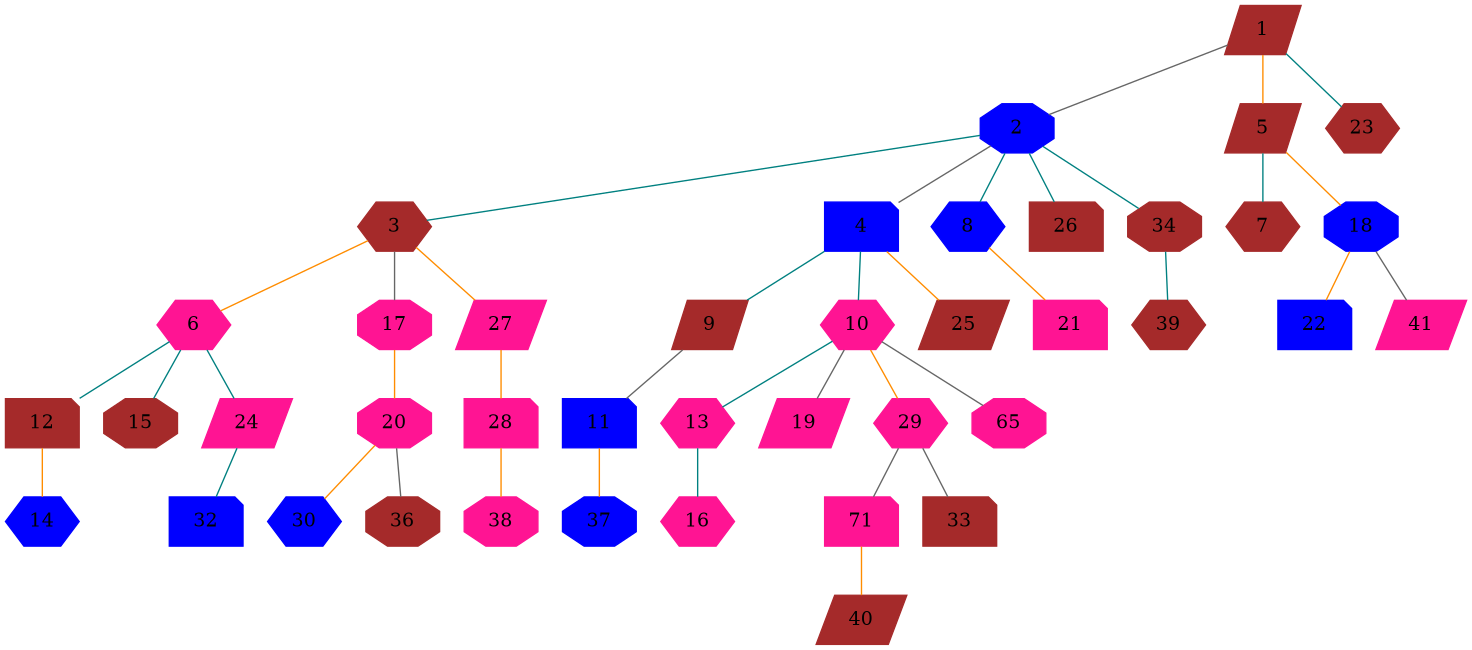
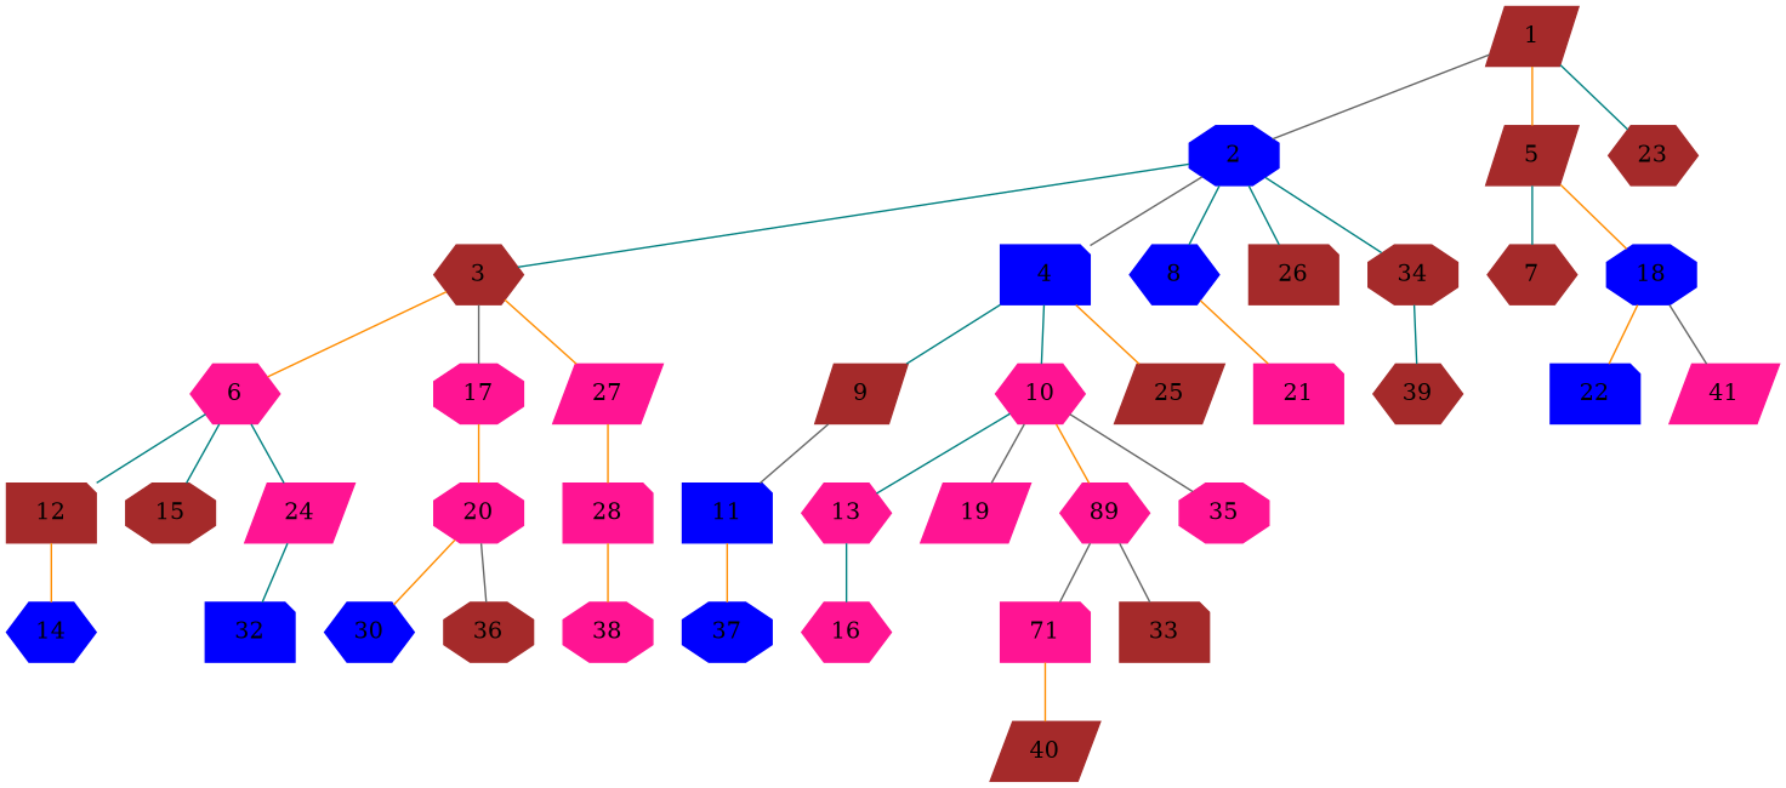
  graph {
    node [color=deeppink shape=hexagon style=filled]
    edge [color=darkorange weight=1.0]
    1 [color=brown shape=parallelogram]
    2 [color=blue shape=octagon]
    5 [color=brown shape=parallelogram]
    23 [color=brown]
    3 [color=brown]
    4 [color=blue shape=note]
    8 [color=blue]
    26 [color=brown shape=note]
    34 [color=brown shape=octagon]
    7 [color=brown]
    18 [color=blue shape=octagon]
    6
    17 [shape=octagon]
    27 [shape=parallelogram]
    9 [color=brown shape=parallelogram]
    10
    25 [color=brown shape=parallelogram]
    21 [shape=note]
    39 [color=brown]
    12 [color=brown shape=note]
    15 [color=brown shape=octagon]
    24 [shape=parallelogram]
    20 [shape=octagon]
    28 [shape=note]
    11 [color=blue shape=note]
    13
    19 [shape=parallelogram]
-   29
-   35 [shape=octagon label=65]
+   29 [label=89]
+   35 [shape=octagon]
    22 [color=blue shape=note]
    41 [shape=parallelogram]
    14 [color=blue]
    32 [color=blue shape=note]
    37 [color=blue shape=octagon]
    16
    n36 [label=71 shape=note]
    33 [color=brown shape=note]
    30 [color=blue]
    36 [color=brown shape=octagon]
    38 [shape=octagon]
    40 [color=brown shape=parallelogram]
    1 -- 2 [color=gray40]
    1 -- 5
    1 -- 23 [color=teal]
    2 -- 3 [color=teal]
    2 -- 4 [color=gray40]
    2 -- 8 [color=teal]
    2 -- 26 [color=teal]
    2 -- 34 [color=teal]
    5 -- 7 [color=teal weight=3.0]
    5 -- 18
    3 -- 6
    3 -- 17 [color=gray40 weight=3.0]
    3 -- 27
    4 -- 9 [color=teal]
    4 -- 10 [color=teal]
    4 -- 25
    8 -- 21
    34 -- 39 [color=teal]
    18 -- 22
    18 -- 41 [color=gray40]
    6 -- 12 [color=teal]
    6 -- 15 [color=teal]
    6 -- 24 [color=teal]
    17 -- 20
    27 -- 28
    9 -- 11 [color=gray40]
    10 -- 13 [color=teal]
    10 -- 19 [color=gray40]
    10 -- 29
    10 -- 35 [color=gray40 weight=3.0]
    12 -- 14
    24 -- 32 [color=teal]
    20 -- 30
    20 -- 36 [color=gray40]
    28 -- 38
    11 -- 37
    13 -- 16 [color=teal weight=2.0]
    29 -- n36 [color=gray40]
    29 -- 33 [color=gray40]
    n36 -- 40
  }
